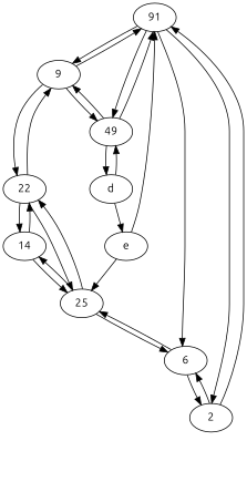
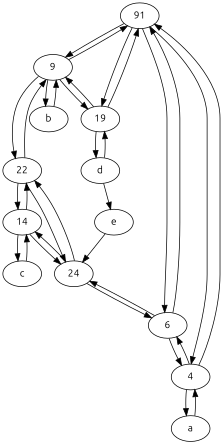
  digraph {
    fontname=Ubuntu
    node [fontname=Ubuntu]
    edge [fontname=Ubuntu]
    n1 [label=91]
    9
    22
-   19 [label=49]
+   19
+   b
    6
-   4 [label=2]
-   24 [label=25]
+   4
+   24
    14
    d
+   a
    e
+   c
    n1 -> 9
    n1 -> 19
    n1 -> 6
    n1 -> 4
    9 -> n1
    9 -> 22
    9 -> 19
+   9 -> b
    22 -> 9
    22 -> 24
    22 -> 14
    19 -> n1
    19 -> 9
    19 -> d
-   e -> n1
+   b -> 9
+   6 -> n1
    6 -> 4
    6 -> 24
    4 -> n1
    4 -> 6
+   4 -> a
    24 -> 22
    24 -> 6
    24 -> 14
    14 -> 22
    14 -> 24
+   14 -> c
    d -> 19
    d -> e
+   a -> 4
    e -> 24
+   c -> 14
  }
